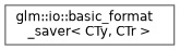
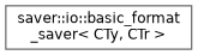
  digraph {
    rankdir=LR
-   n1 [color=grey40 fillcolor=white fontname=Helvetica fontsize=10 height=0.2 label="glm::io::basic_format\l_saver\< CTy, CTr \>" shape=box style=filled width=0.4]
+   n1 [color=grey40 fillcolor=white fontname=Helvetica fontsize=10 height=0.2 label="saver::io::basic_format\l_saver\< CTy, CTr \>" shape=box style=filled width=0.4]
  }
